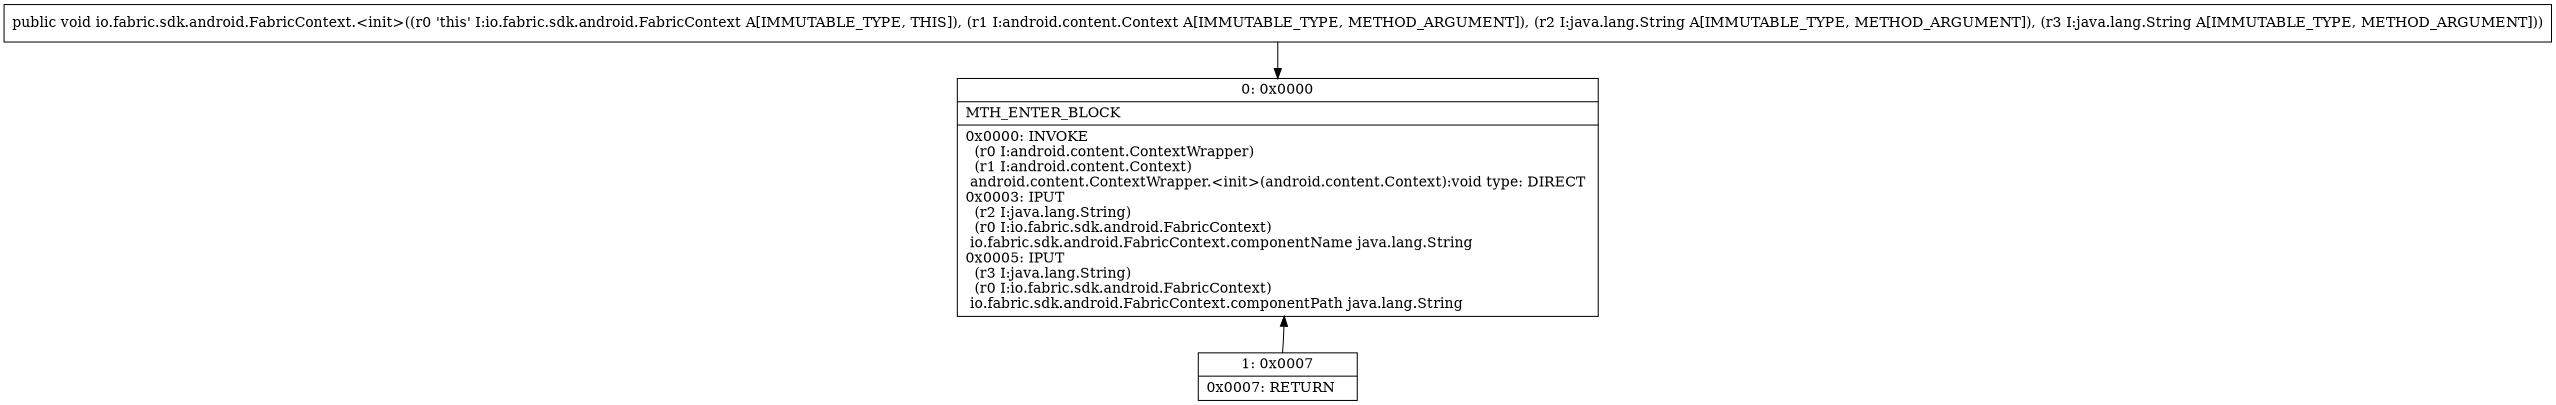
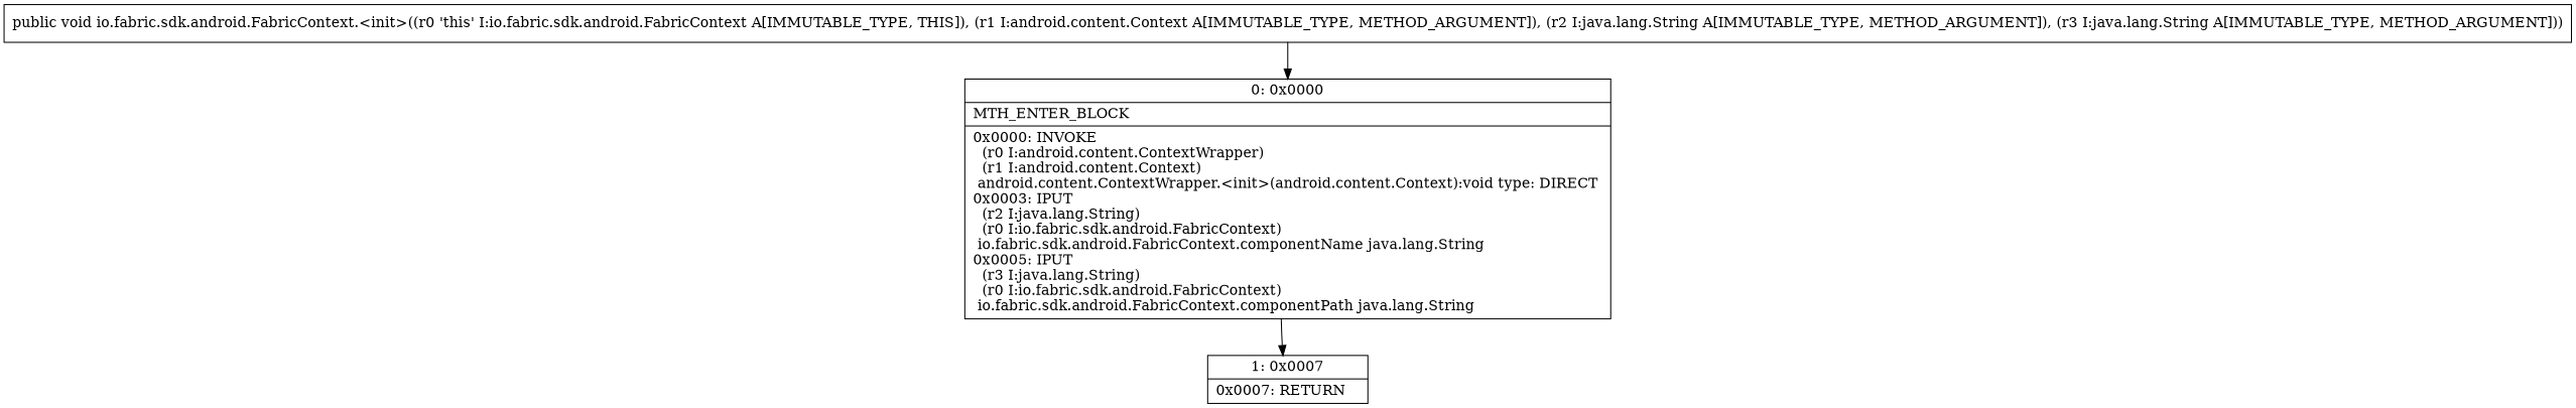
  digraph {
    node [shape=record]
    n1 [label="{0\:\ 0x0000|MTH_ENTER_BLOCK\l|0x0000: INVOKE  \l  (r0 I:android.content.ContextWrapper)\l  (r1 I:android.content.Context)\l android.content.ContextWrapper.\<init\>(android.content.Context):void type: DIRECT \l0x0003: IPUT  \l  (r2 I:java.lang.String)\l  (r0 I:io.fabric.sdk.android.FabricContext)\l io.fabric.sdk.android.FabricContext.componentName java.lang.String \l0x0005: IPUT  \l  (r3 I:java.lang.String)\l  (r0 I:io.fabric.sdk.android.FabricContext)\l io.fabric.sdk.android.FabricContext.componentPath java.lang.String \l}"]
    n2 [label="{1\:\ 0x0007|0x0007: RETURN   \l}"]
    n3 [label="{public void io.fabric.sdk.android.FabricContext.\<init\>((r0 'this' I:io.fabric.sdk.android.FabricContext A[IMMUTABLE_TYPE, THIS]), (r1 I:android.content.Context A[IMMUTABLE_TYPE, METHOD_ARGUMENT]), (r2 I:java.lang.String A[IMMUTABLE_TYPE, METHOD_ARGUMENT]), (r3 I:java.lang.String A[IMMUTABLE_TYPE, METHOD_ARGUMENT])) }"]
-   n2 -> n1
+   n1 -> n2
    n3 -> n1
  }
